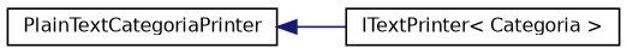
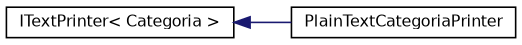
  digraph {
    rankdir=LR
    node [color=black fillcolor=white fontname=Helvetica fontsize=10 shape=record style=filled]
    n1 [height=0.2 label="ITextPrinter\< Categoria \>" width=0.4]
    n2 [height=0.2 label=PlainTextCategoriaPrinter width=0.4]
-   n2 -> n1 [color=midnightblue dir=back fontname=Helvetica fontsize=10 labelfontname=Helvetica labelfontsize=10 style=solid]
+   n1 -> n2 [color=midnightblue dir=back fontname=Helvetica fontsize=10 labelfontname=Helvetica labelfontsize=10 style=solid]
  }
